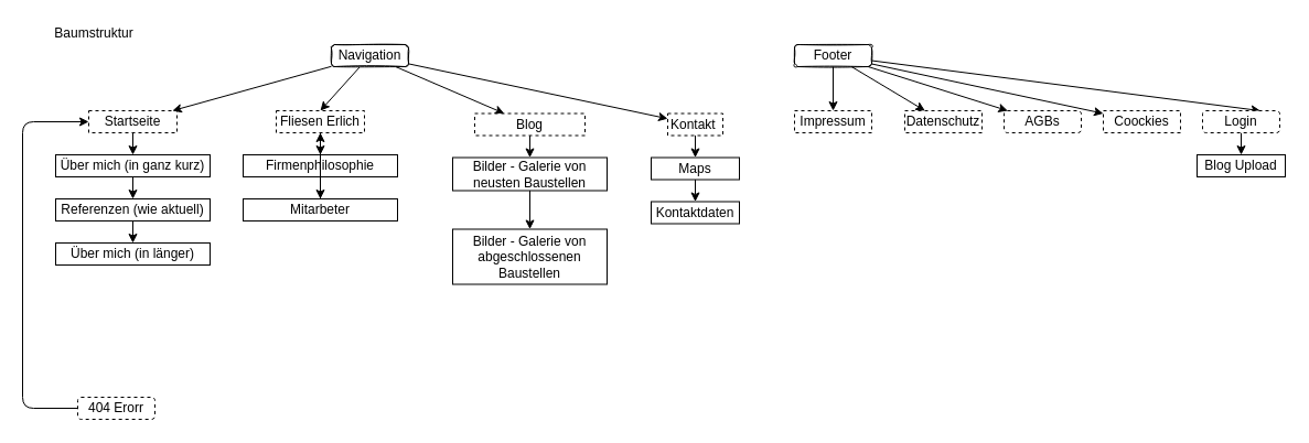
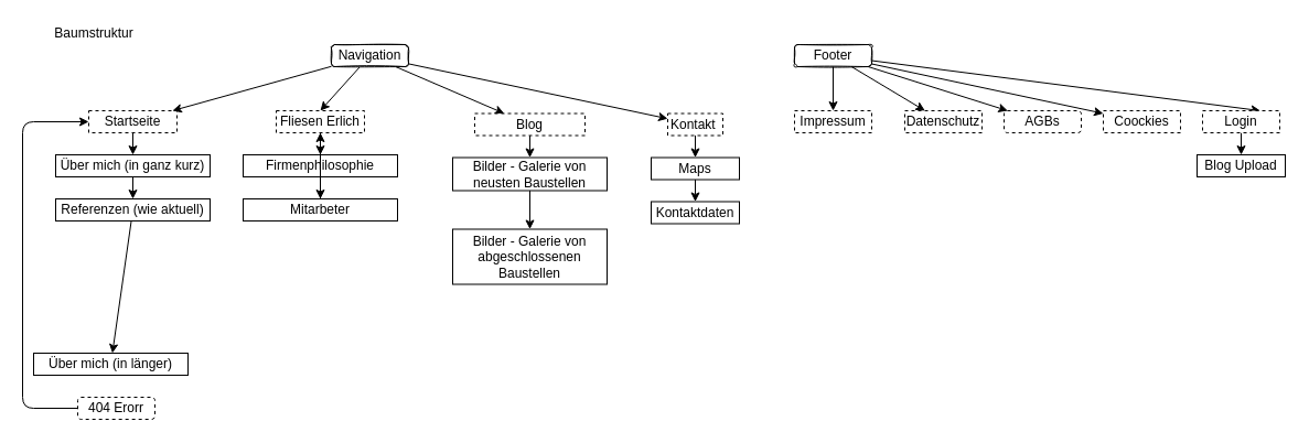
  <mxCell id="0" />
  <mxCell id="1" parent="0" />
  <mxCell id="2" value="Baumstruktur" style="text;html=1;strokeColor=none;fillColor=none;align=center;verticalAlign=middle;whiteSpace=wrap;rounded=0;" parent="1" vertex="1"><mxGeometry x="50" y="20" width="70" height="20" as="geometry" /></mxCell>
  <mxCell id="3" style="edgeStyle=none;html=1;" parent="1" source="4" target="8" edge="1"><mxGeometry relative="1" as="geometry" /></mxCell>
  <mxCell id="4" value="Über mich (in ganz kurz)" style="rounded=0;whiteSpace=wrap;html=1;" parent="1" vertex="1"><mxGeometry x="50" y="140" width="140" height="20" as="geometry" /></mxCell>
  <mxCell id="5" style="edgeStyle=none;html=1;" parent="1" source="6" target="4" edge="1"><mxGeometry relative="1" as="geometry" /></mxCell>
  <mxCell id="6" value="Startseite" style="rounded=5;whiteSpace=wrap;html=1;arcSize=48;dashed=1;" parent="1" vertex="1"><mxGeometry x="80" y="100" width="80" height="20" as="geometry" /></mxCell>
  <mxCell id="7" style="edgeStyle=none;html=1;" parent="1" source="8" target="9" edge="1"><mxGeometry relative="1" as="geometry" /></mxCell>
  <mxCell id="8" value="Referenzen (wie aktuell)" style="rounded=0;whiteSpace=wrap;html=1;" parent="1" vertex="1"><mxGeometry x="50" y="180" width="140" height="20" as="geometry" /></mxCell>
- <mxCell id="9" value="Über mich (in länger)" style="rounded=0;whiteSpace=wrap;html=1;" parent="1" vertex="1"><mxGeometry x="50" y="220" width="140" height="20" as="geometry" /></mxCell>
+ <mxCell id="9" value="Über mich (in länger)" style="rounded=0;whiteSpace=wrap;html=1;" parent="1" vertex="1"><mxGeometry x="30" y="320" width="140" height="20" as="geometry" /></mxCell>
  <mxCell id="10" style="edgeStyle=none;html=1;" parent="1" source="11" target="43" edge="1"><mxGeometry relative="1" as="geometry" /></mxCell>
  <mxCell id="11" value="Firmenphilosophie" style="rounded=0;whiteSpace=wrap;html=1;" parent="1" vertex="1"><mxGeometry x="220" y="140" width="140" height="20" as="geometry" /></mxCell>
  <mxCell id="12" style="edgeStyle=none;html=1;" parent="1" source="13" target="17" edge="1"><mxGeometry relative="1" as="geometry" /></mxCell>
  <mxCell id="13" value="Kontakt&amp;nbsp;" style="rounded=0;whiteSpace=wrap;html=1;dashed=1;" parent="1" vertex="1"><mxGeometry x="605" y="102.5" width="50" height="20" as="geometry" /></mxCell>
  <mxCell id="14" style="edgeStyle=none;html=1;exitX=0.5;exitY=1;exitDx=0;exitDy=0;entryX=0.5;entryY=0;entryDx=0;entryDy=0;" parent="1" source="15" target="41" edge="1"><mxGeometry relative="1" as="geometry" /></mxCell>
  <mxCell id="15" value="Bilder - Galerie von neusten Baustellen" style="rounded=0;whiteSpace=wrap;html=1;" parent="1" vertex="1"><mxGeometry x="410" y="142.5" width="140" height="30" as="geometry" /></mxCell>
  <mxCell id="16" style="edgeStyle=none;html=1;" parent="1" source="17" target="18" edge="1"><mxGeometry relative="1" as="geometry" /></mxCell>
  <mxCell id="17" value="Maps&lt;br&gt;" style="rounded=0;whiteSpace=wrap;html=1;" parent="1" vertex="1"><mxGeometry x="590" y="142.5" width="80" height="20" as="geometry" /></mxCell>
  <mxCell id="18" value="Kontaktdaten&lt;br&gt;" style="rounded=0;whiteSpace=wrap;html=1;" parent="1" vertex="1"><mxGeometry x="590" y="182.5" width="80" height="20" as="geometry" /></mxCell>
  <mxCell id="19" value="Datenschutz" style="rounded=0;whiteSpace=wrap;html=1;dashed=1;" parent="1" vertex="1"><mxGeometry x="820" y="100" width="70" height="20" as="geometry" /></mxCell>
  <mxCell id="20" value="Impressum" style="rounded=0;whiteSpace=wrap;html=1;dashed=1;" parent="1" vertex="1"><mxGeometry x="720" y="100" width="70" height="20" as="geometry" /></mxCell>
  <mxCell id="21" value="AGBs" style="whiteSpace=wrap;html=1;dashed=1;rounded=1;" parent="1" vertex="1"><mxGeometry x="910" y="100" width="70" height="20" as="geometry" /></mxCell>
  <mxCell id="22" style="edgeStyle=none;html=1;" parent="1" source="26" target="6" edge="1"><mxGeometry relative="1" as="geometry" /></mxCell>
  <mxCell id="23" style="edgeStyle=none;html=1;" parent="1" source="26" target="13" edge="1"><mxGeometry relative="1" as="geometry" /></mxCell>
  <mxCell id="24" style="edgeStyle=none;html=1;" parent="1" source="26" target="34" edge="1"><mxGeometry relative="1" as="geometry" /></mxCell>
  <mxCell id="25" style="edgeStyle=none;html=1;entryX=0.5;entryY=0;entryDx=0;entryDy=0;" parent="1" source="26" target="45" edge="1"><mxGeometry relative="1" as="geometry" /></mxCell>
  <mxCell id="26" value="Navigation" style="rounded=1;whiteSpace=wrap;html=1;shadow=0;glass=0;sketch=1;" parent="1" vertex="1"><mxGeometry x="300" y="40" width="70" height="20" as="geometry" /></mxCell>
  <mxCell id="27" style="edgeStyle=none;html=1;" parent="1" source="32" target="20" edge="1"><mxGeometry relative="1" as="geometry" /></mxCell>
  <mxCell id="28" style="edgeStyle=none;html=1;" parent="1" source="32" target="19" edge="1"><mxGeometry relative="1" as="geometry" /></mxCell>
  <mxCell id="29" style="edgeStyle=none;html=1;" parent="1" source="32" target="21" edge="1"><mxGeometry relative="1" as="geometry" /></mxCell>
  <mxCell id="30" style="edgeStyle=none;html=1;" parent="1" source="32" target="35" edge="1"><mxGeometry relative="1" as="geometry" /></mxCell>
  <mxCell id="31" style="edgeStyle=none;html=1;entryX=0.75;entryY=0;entryDx=0;entryDy=0;" parent="1" source="32" target="37" edge="1"><mxGeometry relative="1" as="geometry" /></mxCell>
  <mxCell id="32" value="Footer" style="rounded=1;whiteSpace=wrap;html=1;sketch=1;" parent="1" vertex="1"><mxGeometry x="720" y="40" width="70" height="20" as="geometry" /></mxCell>
  <mxCell id="33" style="edgeStyle=none;html=1;" parent="1" source="34" target="15" edge="1"><mxGeometry relative="1" as="geometry" /></mxCell>
  <mxCell id="34" value="Blog" style="rounded=5;whiteSpace=wrap;html=1;arcSize=48;dashed=1;" parent="1" vertex="1"><mxGeometry x="430" y="102.5" width="100" height="20" as="geometry" /></mxCell>
  <mxCell id="35" value="Coockies" style="rounded=0;whiteSpace=wrap;html=1;dashed=1;" parent="1" vertex="1"><mxGeometry x="1000" y="100" width="70" height="20" as="geometry" /></mxCell>
  <mxCell id="36" style="edgeStyle=none;html=1;" parent="1" source="37" target="38" edge="1"><mxGeometry relative="1" as="geometry" /></mxCell>
- <mxCell id="37" value="Login" style="whiteSpace=wrap;html=1;dashed=1;rounded=1;" parent="1" vertex="1"><mxGeometry x="1090" y="100" width="70" height="20" as="geometry" /></mxCell>
+ <mxCell id="37" value="Login" style="rounded=0;whiteSpace=wrap;html=1;dashed=1;" parent="1" vertex="1"><mxGeometry x="1090" y="100" width="70" height="20" as="geometry" /></mxCell>
  <mxCell id="38" value="Blog Upload" style="rounded=0;whiteSpace=wrap;html=1;" parent="1" vertex="1"><mxGeometry x="1085" y="140" width="80" height="20" as="geometry" /></mxCell>
  <mxCell id="39" style="edgeStyle=none;html=1;entryX=0;entryY=0.5;entryDx=0;entryDy=0;" parent="1" source="40" target="6" edge="1"><mxGeometry relative="1" as="geometry"><Array as="points"><mxPoint x="20" y="370" /><mxPoint x="20" y="110" /></Array></mxGeometry></mxCell>
  <mxCell id="40" value="404 Erorr" style="rounded=1;whiteSpace=wrap;html=1;dashed=1;" parent="1" vertex="1"><mxGeometry x="70" y="360" width="70" height="20" as="geometry" /></mxCell>
  <mxCell id="41" value="Bilder - Galerie von abgeschlossenen Baustellen" style="rounded=0;whiteSpace=wrap;html=1;" parent="1" vertex="1"><mxGeometry x="410" y="207.5" width="140" height="50" as="geometry" /></mxCell>
  <mxCell id="42" value="" style="edgeStyle=none;html=1;" edge="1" parent="1" source="43" target="45"><mxGeometry relative="1" as="geometry" /></mxCell>
  <mxCell id="43" value="Mitarbeter" style="rounded=0;whiteSpace=wrap;html=1;" parent="1" vertex="1"><mxGeometry x="220" y="180" width="140" height="20" as="geometry" /></mxCell>
  <mxCell id="44" style="edgeStyle=none;html=1;" parent="1" source="45" target="11" edge="1"><mxGeometry relative="1" as="geometry" /></mxCell>
  <mxCell id="45" value="Fliesen Erlich" style="rounded=5;whiteSpace=wrap;html=1;arcSize=48;dashed=1;" parent="1" vertex="1"><mxGeometry x="250" y="100" width="80" height="20" as="geometry" /></mxCell>
